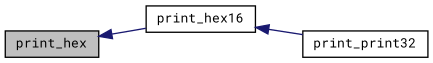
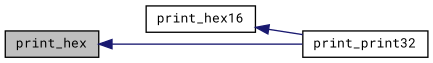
  digraph {
    fontname="Roboto Mono"
    rankdir=LR
    node [color=black fillcolor=white fontname="Roboto Mono" fontsize=10 shape=record style=filled]
    edge [color=midnightblue dir=back fontname="Roboto Mono" fontsize=10 labelfontname=FreeSans labelfontsize=10 style=solid]
    n1 [fillcolor=grey75 fontcolor=black height=0.2 label=print_hex width=0.4]
    n2 [height=0.2 label=print_hex16 width=0.4]
    n3 [height=0.2 label=print_print32 width=0.4]
-   n1 -> n2
+   n1 -> n3
    n2 -> n3
  }
